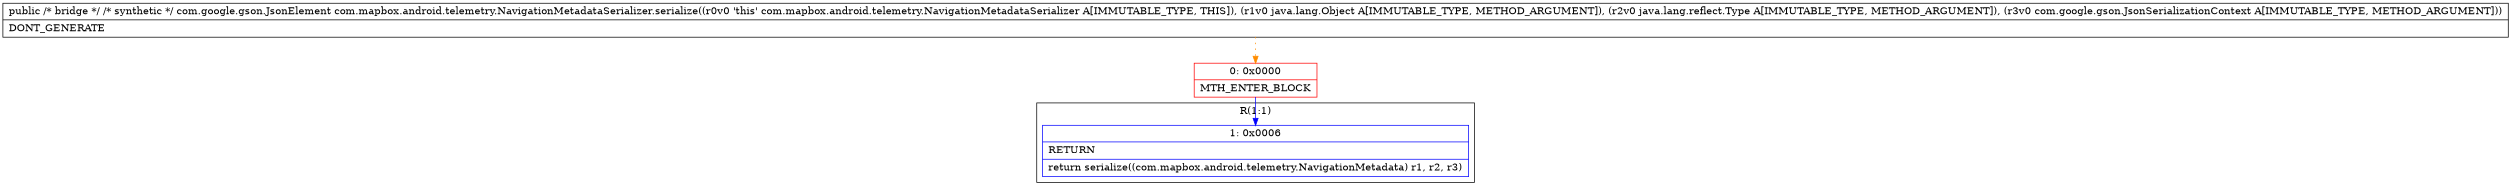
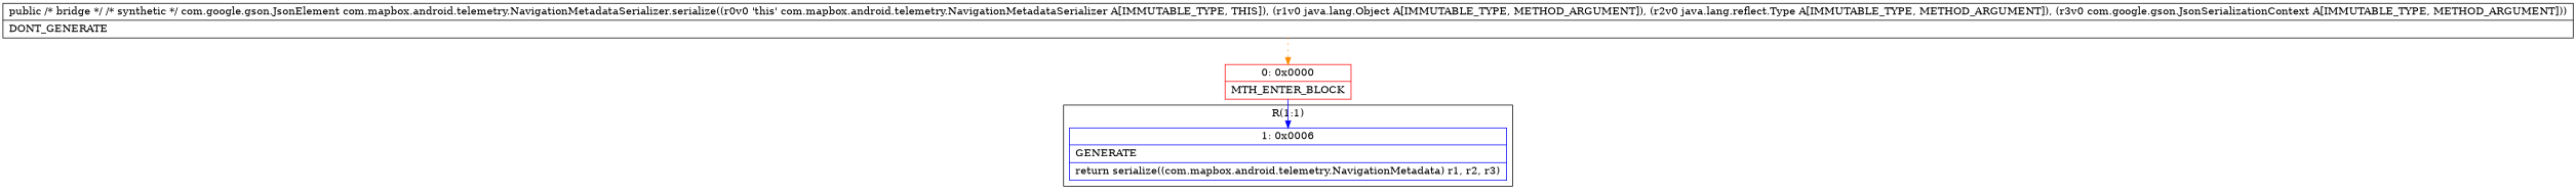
  digraph {
    node [shape=record]
-   n1 [color=blue label="{1\:\ 0x0006|RETURN\l|return serialize((com.mapbox.android.telemetry.NavigationMetadata) r1, r2, r3)\l}"]
+   n1 [color=blue label="{1\:\ 0x0006|GENERATE\l|return serialize((com.mapbox.android.telemetry.NavigationMetadata) r1, r2, r3)\l}"]
    n2 [color=red label="{0\:\ 0x0000|MTH_ENTER_BLOCK\l}"]
    n3 [label="{public \/* bridge *\/ \/* synthetic *\/ com.google.gson.JsonElement com.mapbox.android.telemetry.NavigationMetadataSerializer.serialize((r0v0 'this' com.mapbox.android.telemetry.NavigationMetadataSerializer A[IMMUTABLE_TYPE, THIS]), (r1v0 java.lang.Object A[IMMUTABLE_TYPE, METHOD_ARGUMENT]), (r2v0 java.lang.reflect.Type A[IMMUTABLE_TYPE, METHOD_ARGUMENT]), (r3v0 com.google.gson.JsonSerializationContext A[IMMUTABLE_TYPE, METHOD_ARGUMENT]))  | DONT_GENERATE\l}"]
    subgraph cluster_1 {
      label="R(1:1)"
      n1
    }
    n2 -> n1 [color=blue style=solid]
    n3 -> n2 [color=darkorange style=dotted]
  }
